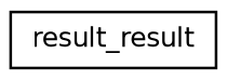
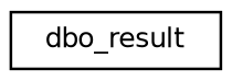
  digraph {
    rankdir=LR
-   n1 [color=black fillcolor=white fontname=Helvetica fontsize=10 height=0.2 label=result_result shape=record style=filled width=0.4]
+   n1 [color=black fillcolor=white fontname=Helvetica fontsize=10 height=0.2 label=dbo_result shape=record style=filled width=0.4]
  }
